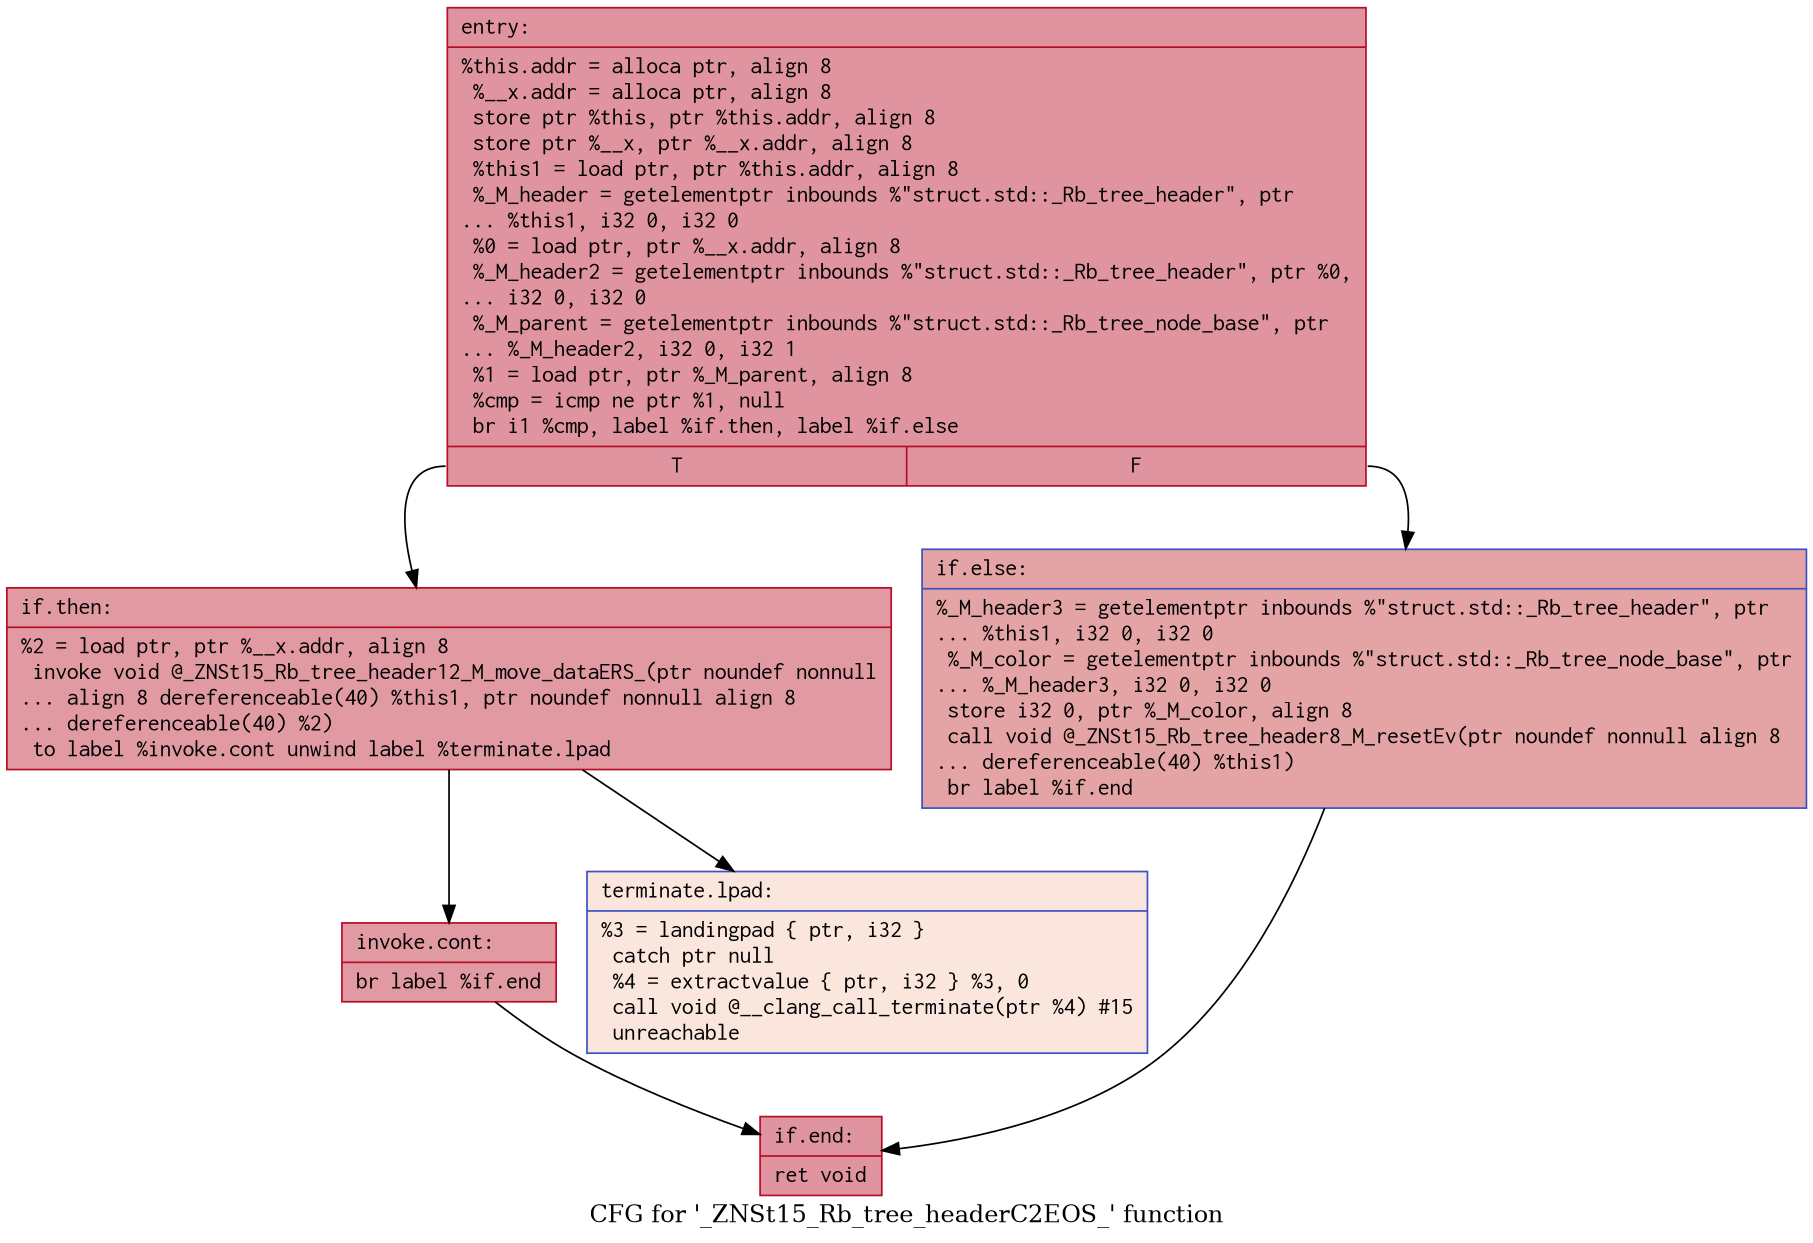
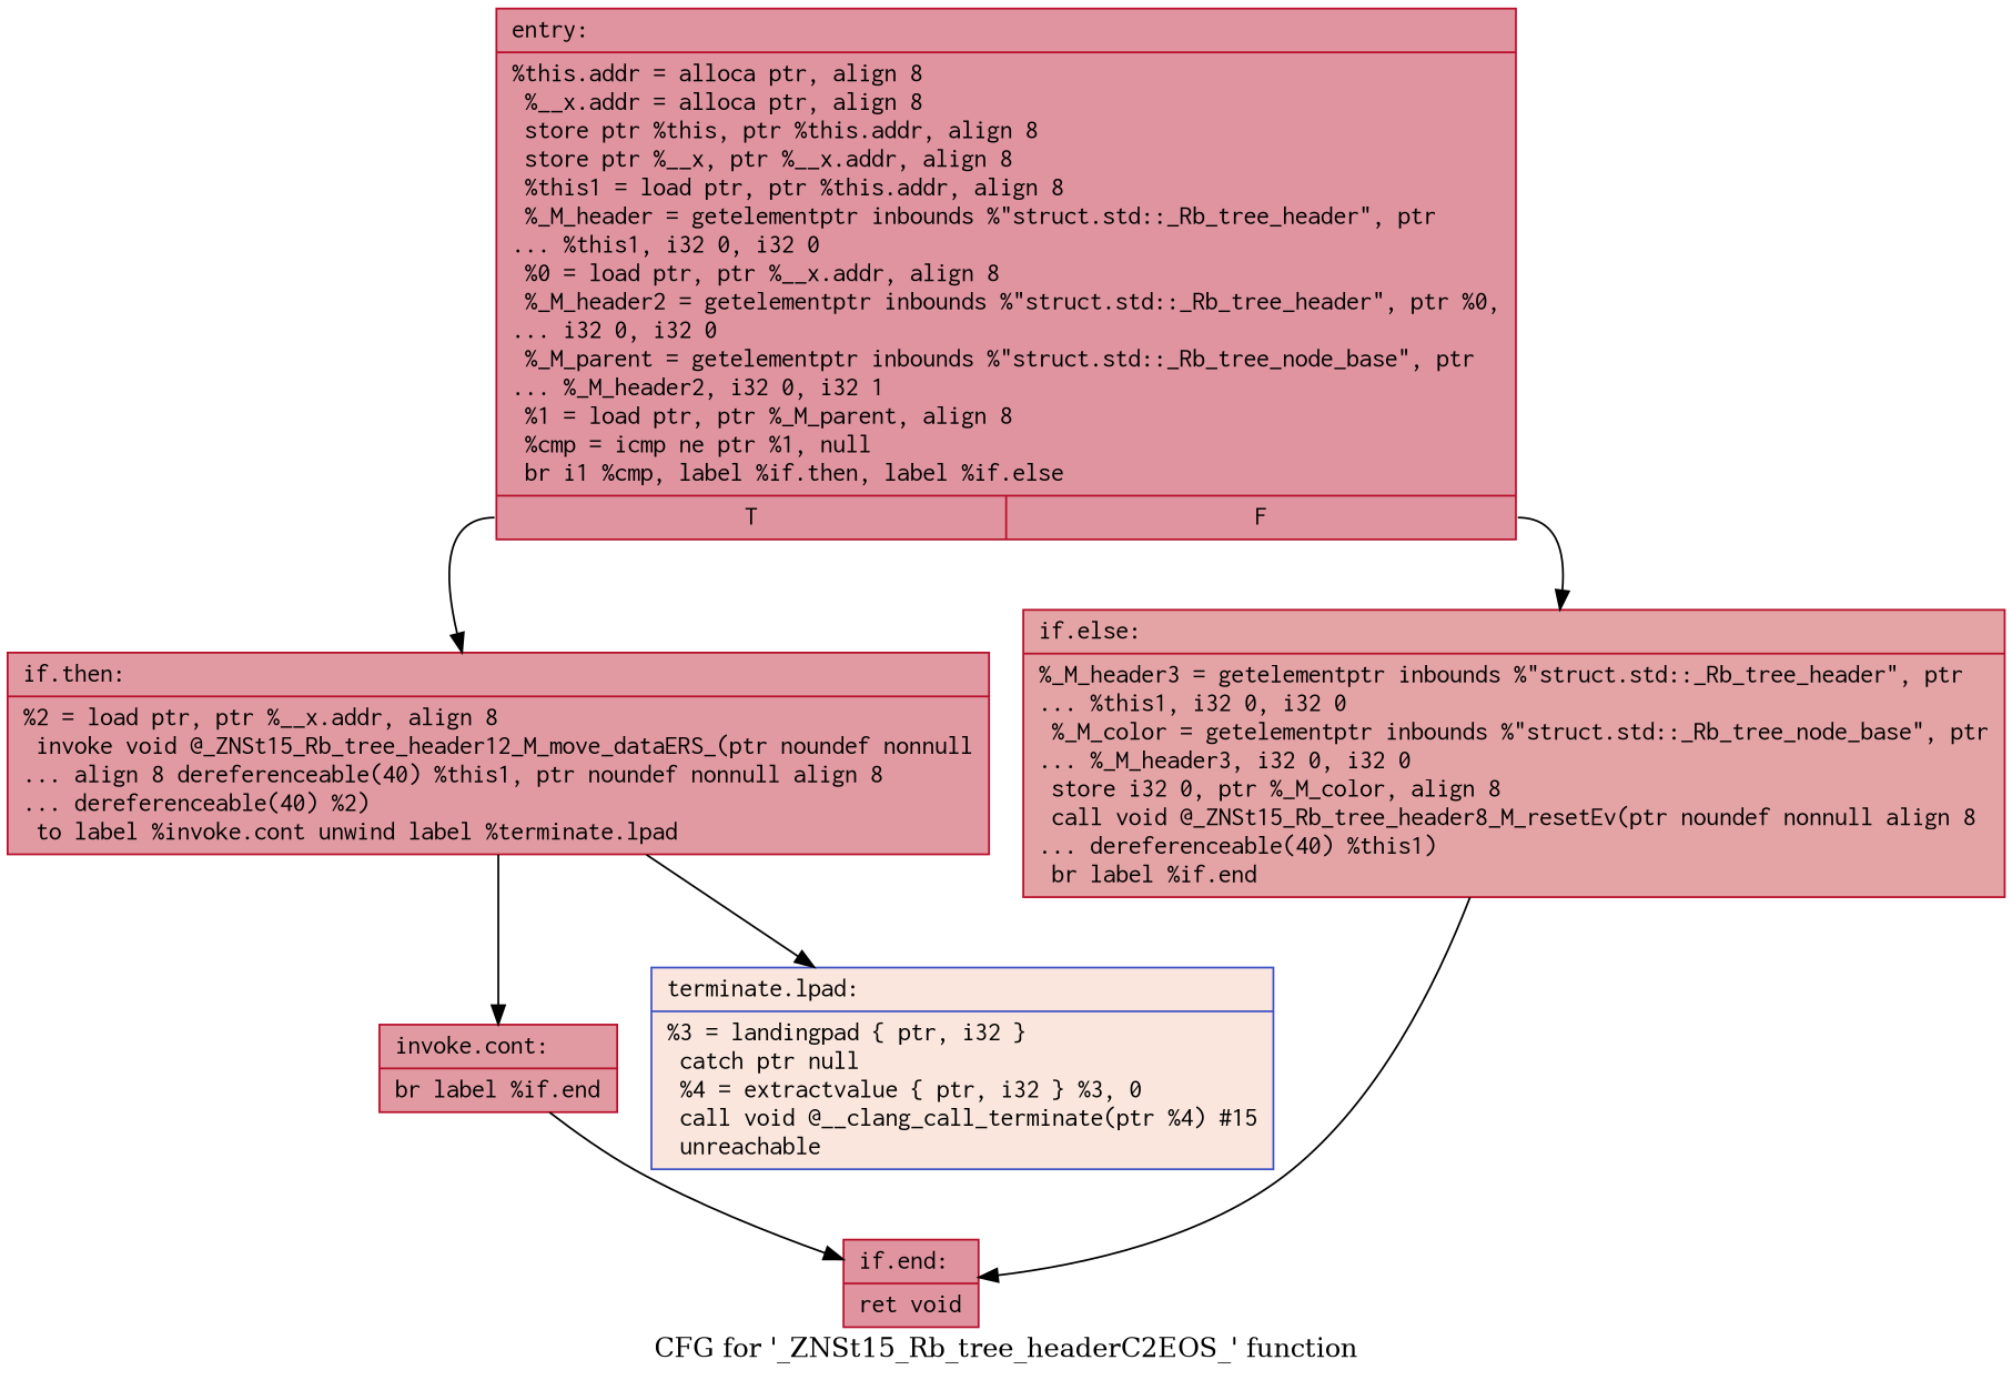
  digraph {
    label="CFG for '_ZNSt15_Rb_tree_headerC2EOS_' function"
    node [color="#b70d28ff" fillcolor="#b70d2870" fontname=Courier shape=record style=filled]
    n1 [label="{entry:\l|  %this.addr = alloca ptr, align 8\l  %__x.addr = alloca ptr, align 8\l  store ptr %this, ptr %this.addr, align 8\l  store ptr %__x, ptr %__x.addr, align 8\l  %this1 = load ptr, ptr %this.addr, align 8\l  %_M_header = getelementptr inbounds %\"struct.std::_Rb_tree_header\", ptr\l... %this1, i32 0, i32 0\l  %0 = load ptr, ptr %__x.addr, align 8\l  %_M_header2 = getelementptr inbounds %\"struct.std::_Rb_tree_header\", ptr %0,\l... i32 0, i32 0\l  %_M_parent = getelementptr inbounds %\"struct.std::_Rb_tree_node_base\", ptr\l... %_M_header2, i32 0, i32 1\l  %1 = load ptr, ptr %_M_parent, align 8\l  %cmp = icmp ne ptr %1, null\l  br i1 %cmp, label %if.then, label %if.else\l|{<s0>T|<s1>F}}"]
    n2 [fillcolor="#bb1b2c70" label="{if.then:\l|  %2 = load ptr, ptr %__x.addr, align 8\l  invoke void @_ZNSt15_Rb_tree_header12_M_move_dataERS_(ptr noundef nonnull\l... align 8 dereferenceable(40) %this1, ptr noundef nonnull align 8\l... dereferenceable(40) %2)\l          to label %invoke.cont unwind label %terminate.lpad\l}"]
-   n3 [color="#3d50c3ff" fillcolor="#c32e3170" label="{if.else:\l|  %_M_header3 = getelementptr inbounds %\"struct.std::_Rb_tree_header\", ptr\l... %this1, i32 0, i32 0\l  %_M_color = getelementptr inbounds %\"struct.std::_Rb_tree_node_base\", ptr\l... %_M_header3, i32 0, i32 0\l  store i32 0, ptr %_M_color, align 8\l  call void @_ZNSt15_Rb_tree_header8_M_resetEv(ptr noundef nonnull align 8\l... dereferenceable(40) %this1)\l  br label %if.end\l}"]
+   n3 [fillcolor="#c32e3170" label="{if.else:\l|  %_M_header3 = getelementptr inbounds %\"struct.std::_Rb_tree_header\", ptr\l... %this1, i32 0, i32 0\l  %_M_color = getelementptr inbounds %\"struct.std::_Rb_tree_node_base\", ptr\l... %_M_header3, i32 0, i32 0\l  store i32 0, ptr %_M_color, align 8\l  call void @_ZNSt15_Rb_tree_header8_M_resetEv(ptr noundef nonnull align 8\l... dereferenceable(40) %this1)\l  br label %if.end\l}"]
    n4 [fillcolor="#bb1b2c70" label="{invoke.cont:\l|  br label %if.end\l}"]
    n5 [color="#3d50c3ff" fillcolor="#f3c7b170" label="{terminate.lpad:\l|  %3 = landingpad \{ ptr, i32 \}\l          catch ptr null\l  %4 = extractvalue \{ ptr, i32 \} %3, 0\l  call void @__clang_call_terminate(ptr %4) #15\l  unreachable\l}"]
    n6 [label="{if.end:\l|  ret void\l}"]
    n1 -> n2 [tailport=s0]
    n1 -> n3 [tailport=s1]
    n2 -> n4
    n2 -> n5
    n3 -> n6
    n4 -> n6
  }
